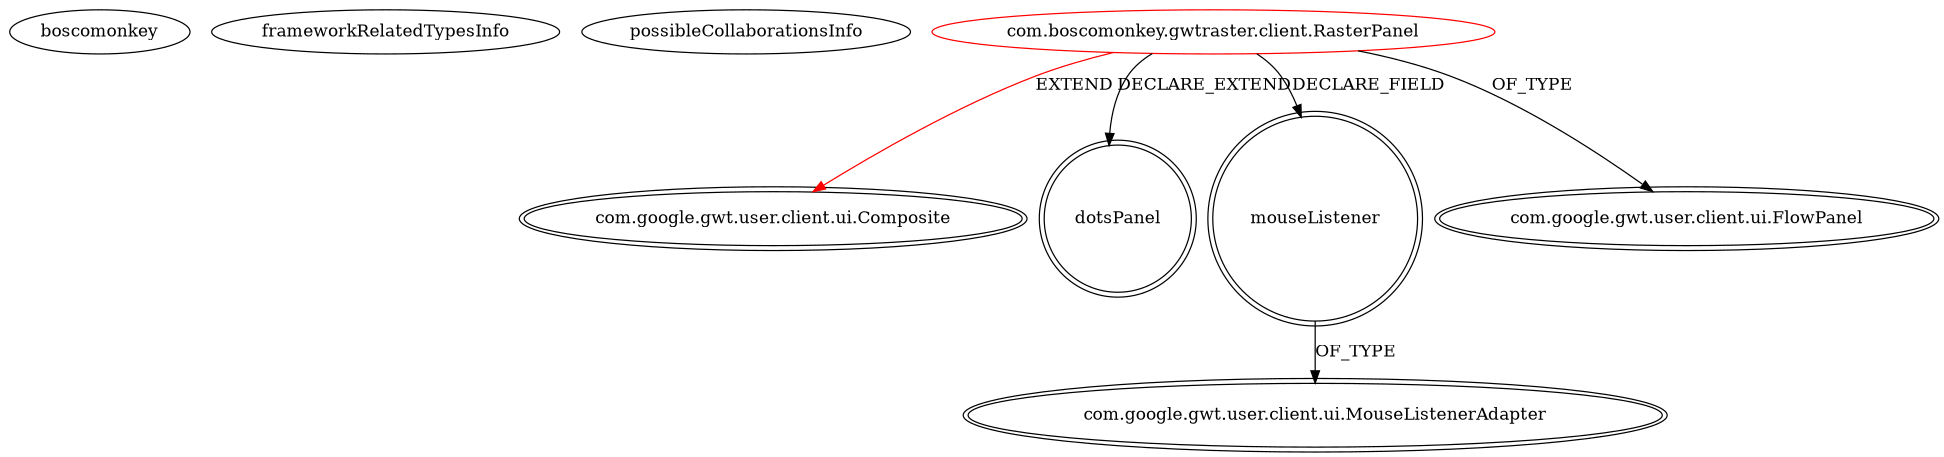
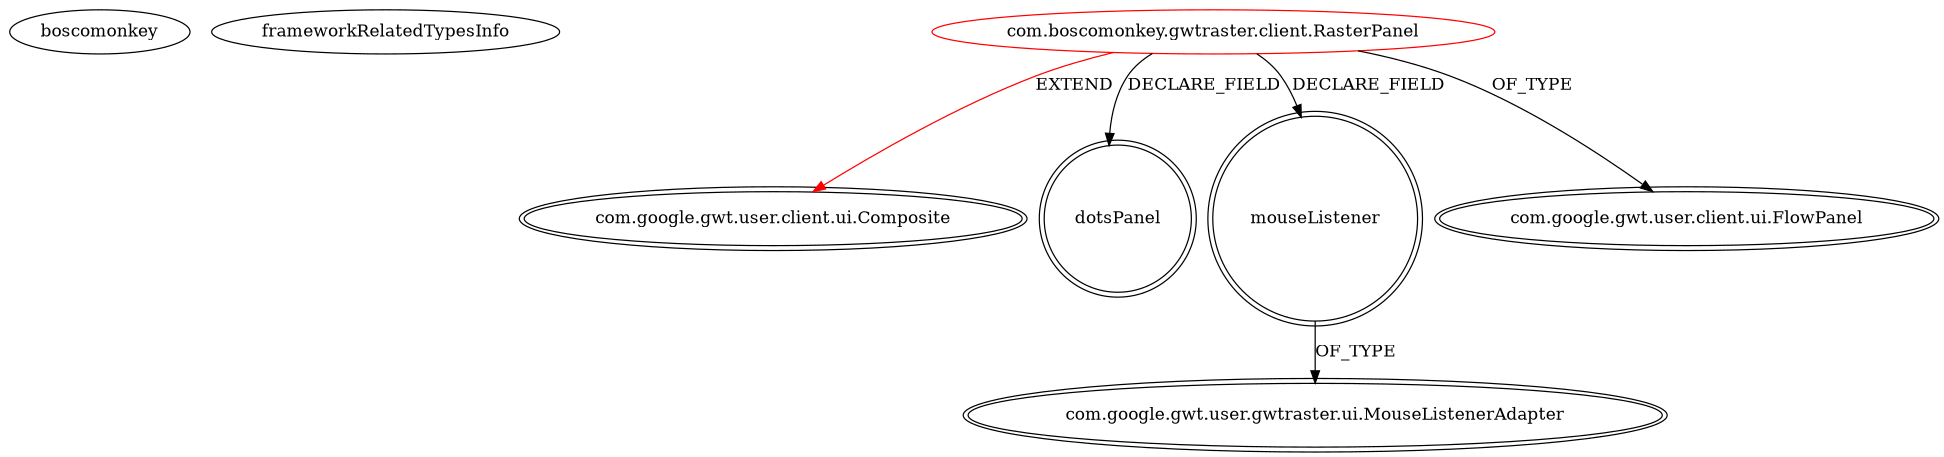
  digraph {
    node [isFrameworkType=true peripheries=2]
    n1 [category=extension_graph graphId=901 isAnonymous=false label=boscomonkey possibleRelation=false isFrameworkType="" peripheries=""]
    frameworkRelatedTypesInfo [0="com.google.gwt.user.client.ui.Composite" isFrameworkType="" peripheries=""]
-   possibleCollaborationsInfo [isFrameworkType="" peripheries=""]
    n4 [color=red isFrameworkType=false label="com.boscomonkey.gwtraster.client.RasterPanel" vertexType=ROOT_CLIENT_CLASS_DECLARATION peripheries=""]
    n5 [label="com.google.gwt.user.client.ui.Composite" vertexType=FRAMEWORK_CLASS_TYPE]
    n6 [label=dotsPanel shape=circle vertexType=FIELD_DECLARATION]
    n7 [label=mouseListener shape=circle vertexType=FIELD_DECLARATION]
    n8 [label="com.google.gwt.user.client.ui.FlowPanel" vertexType=FRAMEWORK_CLASS_TYPE]
-   n9 [label="com.google.gwt.user.client.ui.MouseListenerAdapter" vertexType=FRAMEWORK_CLASS_TYPE]
+   n9 [label="com.google.gwt.user.gwtraster.ui.MouseListenerAdapter" vertexType=FRAMEWORK_CLASS_TYPE]
    n4 -> n5 [color=red label=EXTEND]
-   n4 -> n6 [label=DECLARE_EXTEND]
+   n4 -> n6 [label=DECLARE_FIELD]
    n4 -> n7 [label=DECLARE_FIELD]
    n4 -> n8 [label=OF_TYPE]
    n7 -> n9 [label=OF_TYPE]
  }
